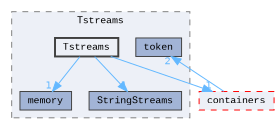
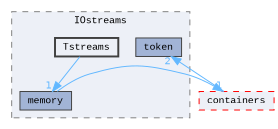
  digraph {
    compound=true
    fontname="Liberation Mono"
    node [color=grey25 fillcolor="#a2b4d6" fontname="Liberation Mono" fontsize=10 shape=box style=filled]
    edge [color=steelblue1 fontcolor=steelblue1 fontname="Liberation Mono" fontsize=10 headlabel=1 labeldistance=1.5 labelfontname=Helvetica labelfontsize=10]
    n1 [height=0.2 label=memory width=0.4]
-   n2 [height=0.2 label=StringStreams width=0.4]
    n3 [height=0.2 label=token width=0.4]
    n4 [fillcolor="#edf0f7" height=0.2 label=Tstreams style="filled,bold" width=0.4]
    n5 [color=red fillcolor="#edf0f7" height=0.2 label=containers style="filled,dashed" width=0.4]
    subgraph cluster_1 {
      bgcolor="#edf0f7"
      fontsize=10
-     label=Tstreams
+     label=IOstreams
      pencolor=grey50
      style="filled,dashed"
      n1
-     n2
      n3
      n4
    }
    n4 -> n1
-   n4 -> n2
-   n4 -> n5
+   n1 -> n5
    n5 -> n3 [headlabel=2]
  }
